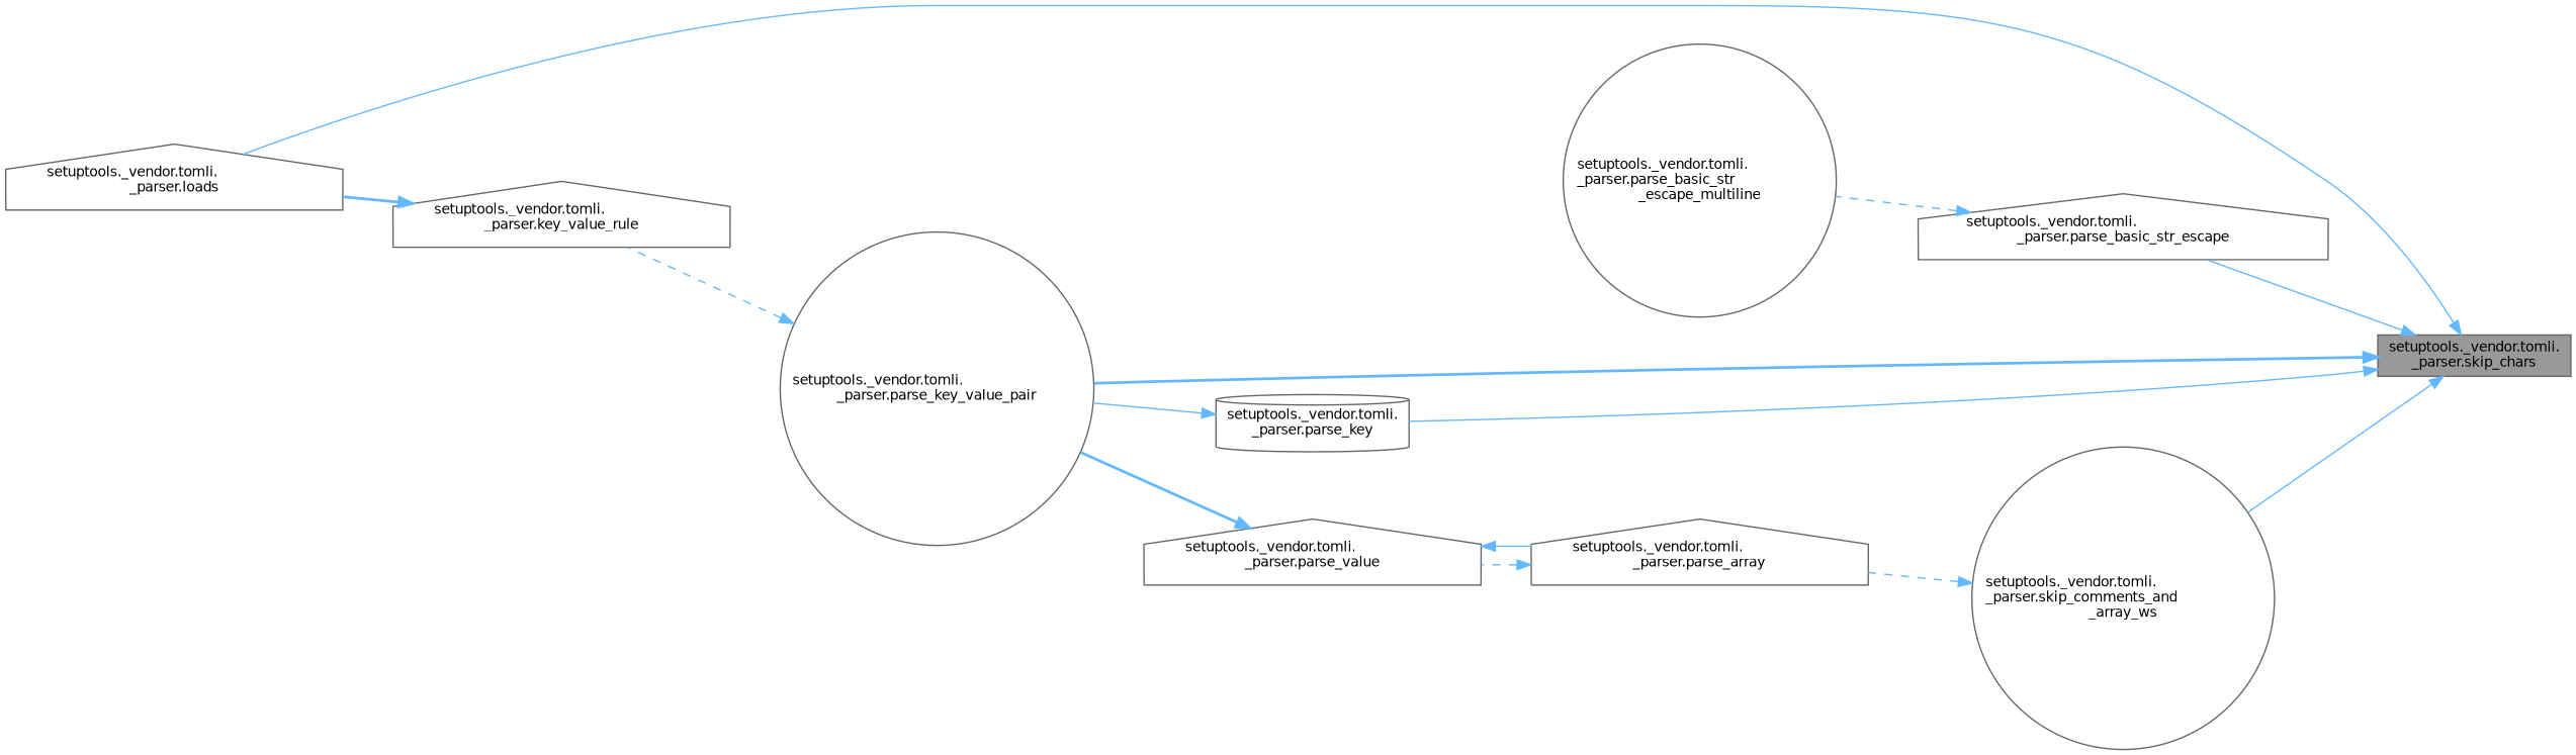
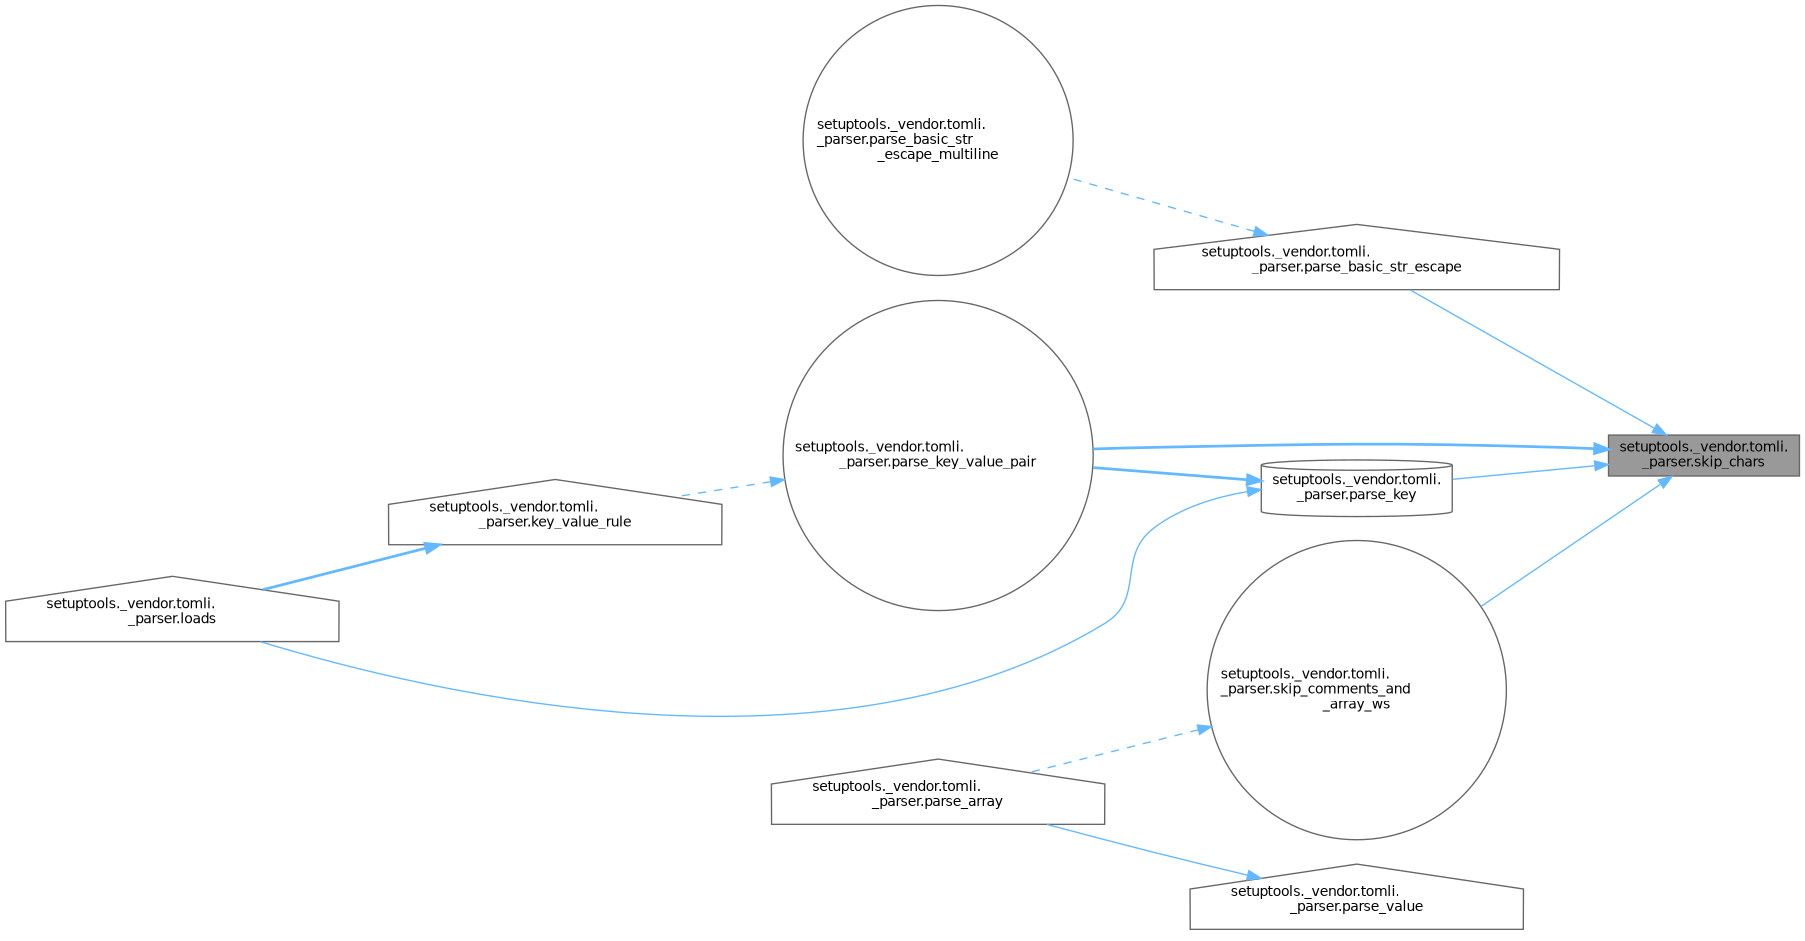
  digraph {
    rankdir=RL
    node [color=grey40 fillcolor=white fontname=Helvetica fontsize=10 shape=house style=filled]
    edge [color=steelblue1 dir=back fontname=Helvetica fontsize=10 labelfontname=Helvetica labelfontsize=10 style=solid]
    n1 [color=gray40 fillcolor=grey60 fontcolor=black height=0.2 label="setuptools._vendor.tomli.\l_parser.skip_chars" shape=box width=0.4]
    n2 [height=0.2 label="setuptools._vendor.tomli.\l_parser.loads" width=0.4]
    n3 [height=0.2 label="setuptools._vendor.tomli.\l_parser.parse_basic_str_escape" width=0.4]
    n4 [height=0.2 label="setuptools._vendor.tomli.\l_parser.parse_key_value_pair" shape=circle width=0.4]
    n5 [height=0.2 label="setuptools._vendor.tomli.\l_parser.parse_key" shape=cylinder width=0.4]
    n6 [height=0.2 label="setuptools._vendor.tomli.\l_parser.skip_comments_and\l_array_ws" shape=circle width=0.4]
    n7 [height=0.2 label="setuptools._vendor.tomli.\l_parser.parse_basic_str\l_escape_multiline" shape=circle width=0.4]
    n8 [height=0.2 label="setuptools._vendor.tomli.\l_parser.key_value_rule" width=0.4]
    n9 [height=0.2 label="setuptools._vendor.tomli.\l_parser.parse_array" width=0.4]
    n10 [height=0.2 label="setuptools._vendor.tomli.\l_parser.parse_value" width=0.4]
-   n1 -> n2
+   n5 -> n2
    n1 -> n3
    n1 -> n4 [style=bold]
    n1 -> n5
    n1 -> n6
    n3 -> n7 [style=dashed]
    n4 -> n8 [style=dashed]
-   n5 -> n4
+   n5 -> n4 [style=bold]
    n6 -> n9 [style=dashed]
    n8 -> n2 [style=bold]
-   n9 -> n10 [style=dashed]
-   n10 -> n4 [style=bold]
    n10 -> n9
  }
